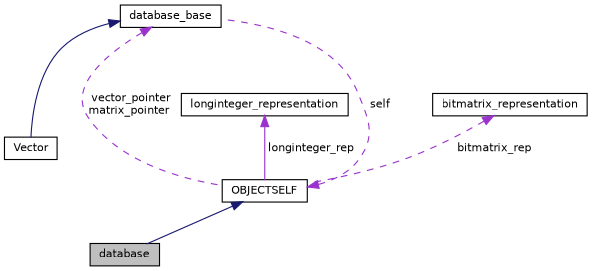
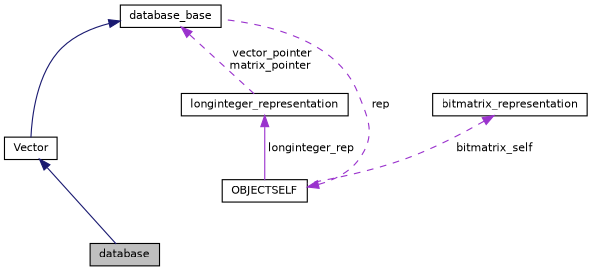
  digraph {
    node [color=black fillcolor=white fontname=Helvetica fontsize=10 shape=record style=filled]
    edge [color=darkorchid3 dir=back fontname=Helvetica fontsize=10 labelfontname=Helvetica labelfontsize=10 style=solid]
    n1 [fillcolor=grey75 fontcolor=black height=0.2 label=database width=0.4]
    n2 [height=0.2 label=Vector width=0.4]
    n3 [height=0.2 label=database_base width=0.4]
    n4 [height=0.2 label=OBJECTSELF width=0.4]
    n5 [height=0.2 label=longinteger_representation width=0.4]
    n6 [height=0.2 label=bitmatrix_representation width=0.4]
-   n4 -> n1 [color=midnightblue]
+   n2 -> n1 [color=midnightblue]
    n3 -> n2 [color=midnightblue]
-   n3 -> n4 [label=" vector_pointer\nmatrix_pointer" style=dashed]
-   n4 -> n3 [label=" self" style=dashed]
+   n3 -> n5 [label=" vector_pointer\nmatrix_pointer" style=dashed]
+   n4 -> n3 [label=" rep" style=dashed]
    n5 -> n4 [label=" longinteger_rep"]
-   n6 -> n4 [label=" bitmatrix_rep" style=dashed]
+   n6 -> n4 [label=" bitmatrix_self" style=dashed]
  }
